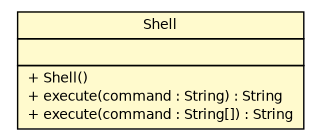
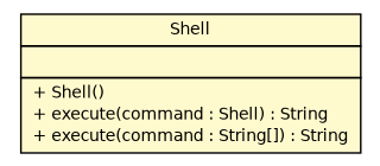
  digraph {
    nodesep=0.25
    ranksep=0.5
    rankdir=LR
-   n1 [fontcolor=black fontname=Helvetica fontsize=10.0 label=<<table title="ev3dev.hardware.utils.Shell" border="0" cellborder="1" cellspacing="0" cellpadding="2" port="p" bgcolor="lemonChiffon" href="./Shell.html"> 		<tr><td><table border="0" cellspacing="0" cellpadding="1"> <tr><td align="center" balign="center"> Shell </td></tr> 		</table></td></tr> 		<tr><td><table border="0" cellspacing="0" cellpadding="1"> <tr><td align="left" balign="left">  </td></tr> 		</table></td></tr> 		<tr><td><table border="0" cellspacing="0" cellpadding="1"> <tr><td align="left" balign="left"> + Shell() </td></tr> <tr><td align="left" balign="left"> + execute(command : String) : String </td></tr> <tr><td align="left" balign="left"> + execute(command : String[]) : String </td></tr> 		</table></td></tr> 		</table>> shape=plaintext]
+   n1 [fontcolor=black fontname=Helvetica fontsize=10.0 label=<<table title="ev3dev.hardware.utils.Shell" border="0" cellborder="1" cellspacing="0" cellpadding="2" port="p" bgcolor="lemonChiffon" href="./Shell.html"> 		<tr><td><table border="0" cellspacing="0" cellpadding="1"> <tr><td align="center" balign="center"> Shell </td></tr> 		</table></td></tr> 		<tr><td><table border="0" cellspacing="0" cellpadding="1"> <tr><td align="left" balign="left">  </td></tr> 		</table></td></tr> 		<tr><td><table border="0" cellspacing="0" cellpadding="1"> <tr><td align="left" balign="left"> + Shell() </td></tr> <tr><td align="left" balign="left"> + execute(command : Shell) : String </td></tr> <tr><td align="left" balign="left"> + execute(command : String[]) : String </td></tr> 		</table></td></tr> 		</table>> shape=plaintext]
  }
